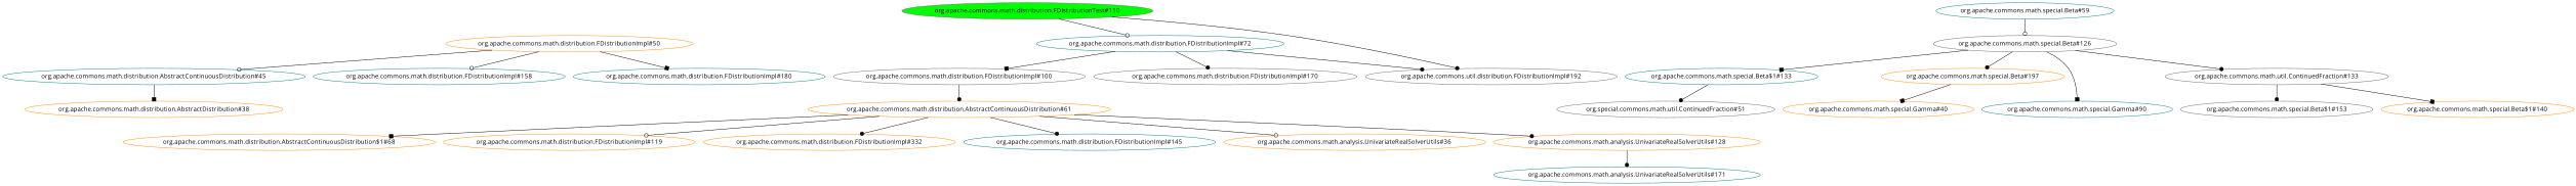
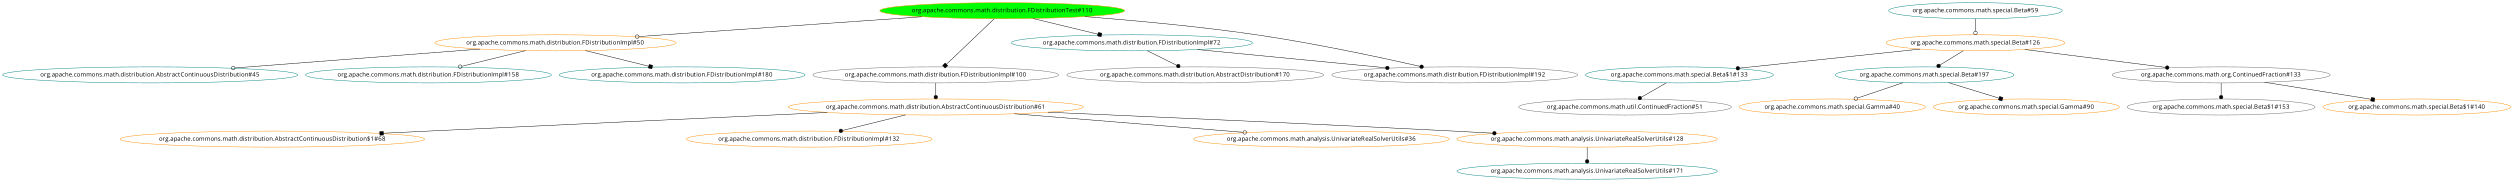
  digraph {
    fontname="Open Sans"
    node [color=darkorange fontname="Open Sans"]
    edge [arrowhead=dot fontname="Open Sans"]
-   "org.apache.commons.math.distribution.FDistributionTest#110" [color=gray40 fillcolor=green style=filled]
+   "org.apache.commons.math.distribution.FDistributionTest#110" [fillcolor=green style=filled]
    "org.apache.commons.math.distribution.FDistributionImpl#50"
    "org.apache.commons.math.distribution.FDistributionImpl#72" [color=teal]
    "org.apache.commons.math.distribution.FDistributionImpl#100" [color=gray40]
-   "org.apache.commons.math.distribution.FDistributionImpl#192" [color=gray40 label="org.apache.commons.util.distribution.FDistributionImpl#192"]
+   "org.apache.commons.math.distribution.FDistributionImpl#192" [color=gray40]
    "org.apache.commons.math.distribution.AbstractContinuousDistribution#45" [color=teal]
    "org.apache.commons.math.distribution.FDistributionImpl#158" [color=teal]
    "org.apache.commons.math.distribution.FDistributionImpl#180" [color=teal]
-   "org.apache.commons.math.distribution.FDistributionImpl#170" [color=gray40]
+   "org.apache.commons.math.distribution.FDistributionImpl#170" [color=gray40 label="org.apache.commons.math.distribution.AbstractDistribution#170"]
    "org.apache.commons.math.distribution.AbstractContinuousDistribution#61"
-   "org.apache.commons.math.distribution.AbstractDistribution#38"
    "org.apache.commons.math.special.Beta#59" [color=teal]
-   "org.apache.commons.math.special.Beta#126" [color=gray40]
+   "org.apache.commons.math.special.Beta#126"
    "org.apache.commons.math.special.Beta$1#133" [color=teal]
-   "org.apache.commons.math.special.Beta#197"
-   "org.apache.commons.math.util.ContinuedFraction#133" [color=gray40]
-   "org.apache.commons.math.util.ContinuedFraction#51" [color=gray40 label="org.special.commons.math.util.ContinuedFraction#51"]
+   "org.apache.commons.math.special.Beta#197" [color=teal]
+   "org.apache.commons.math.util.ContinuedFraction#133" [color=gray40 label="org.apache.commons.math.org.ContinuedFraction#133"]
+   "org.apache.commons.math.util.ContinuedFraction#51" [color=gray40]
    "org.apache.commons.math.special.Gamma#40"
-   "org.apache.commons.math.special.Gamma#90" [color=teal]
+   "org.apache.commons.math.special.Gamma#90"
    "org.apache.commons.math.special.Beta$1#153" [color=gray40]
    "org.apache.commons.math.special.Beta$1#140"
    "org.apache.commons.math.distribution.AbstractContinuousDistribution$1#68"
-   "org.apache.commons.math.distribution.FDistributionImpl#119"
-   "org.apache.commons.math.distribution.FDistributionImpl#132" [label="org.apache.commons.math.distribution.FDistributionImpl#332"]
-   "org.apache.commons.math.distribution.FDistributionImpl#145" [color=teal]
+   "org.apache.commons.math.distribution.FDistributionImpl#132"
    "org.apache.commons.math.analysis.UnivariateRealSolverUtils#36"
    "org.apache.commons.math.analysis.UnivariateRealSolverUtils#128"
    "org.apache.commons.math.analysis.UnivariateRealSolverUtils#171" [color=teal]
-   "org.apache.commons.math.distribution.FDistributionTest#110" -> "org.apache.commons.math.distribution.FDistributionImpl#72" [arrowhead=odot]
-   "org.apache.commons.math.distribution.FDistributionImpl#72" -> "org.apache.commons.math.distribution.FDistributionImpl#100" [arrowhead=box]
+   "org.apache.commons.math.distribution.FDistributionTest#110" -> "org.apache.commons.math.distribution.FDistributionImpl#50" [arrowhead=odot]
+   "org.apache.commons.math.distribution.FDistributionTest#110" -> "org.apache.commons.math.distribution.FDistributionImpl#72" [arrowhead=box]
+   "org.apache.commons.math.distribution.FDistributionTest#110" -> "org.apache.commons.math.distribution.FDistributionImpl#100" [arrowhead=box]
    "org.apache.commons.math.distribution.FDistributionTest#110" -> "org.apache.commons.math.distribution.FDistributionImpl#192"
    "org.apache.commons.math.distribution.FDistributionImpl#50" -> "org.apache.commons.math.distribution.AbstractContinuousDistribution#45" [arrowhead=odot]
    "org.apache.commons.math.distribution.FDistributionImpl#50" -> "org.apache.commons.math.distribution.FDistributionImpl#158" [arrowhead=odot]
    "org.apache.commons.math.distribution.FDistributionImpl#50" -> "org.apache.commons.math.distribution.FDistributionImpl#180" [arrowhead=box]
    "org.apache.commons.math.distribution.FDistributionImpl#72" -> "org.apache.commons.math.distribution.FDistributionImpl#192"
    "org.apache.commons.math.distribution.FDistributionImpl#72" -> "org.apache.commons.math.distribution.FDistributionImpl#170"
    "org.apache.commons.math.distribution.FDistributionImpl#100" -> "org.apache.commons.math.distribution.AbstractContinuousDistribution#61"
-   "org.apache.commons.math.distribution.AbstractContinuousDistribution#45" -> "org.apache.commons.math.distribution.AbstractDistribution#38" [arrowhead=box]
    "org.apache.commons.math.distribution.AbstractContinuousDistribution#61" -> "org.apache.commons.math.distribution.AbstractContinuousDistribution$1#68" [arrowhead=box]
-   "org.apache.commons.math.distribution.AbstractContinuousDistribution#61" -> "org.apache.commons.math.distribution.FDistributionImpl#119" [arrowhead=odot]
    "org.apache.commons.math.distribution.AbstractContinuousDistribution#61" -> "org.apache.commons.math.distribution.FDistributionImpl#132"
-   "org.apache.commons.math.distribution.AbstractContinuousDistribution#61" -> "org.apache.commons.math.distribution.FDistributionImpl#145"
    "org.apache.commons.math.distribution.AbstractContinuousDistribution#61" -> "org.apache.commons.math.analysis.UnivariateRealSolverUtils#36" [arrowhead=odot]
    "org.apache.commons.math.distribution.AbstractContinuousDistribution#61" -> "org.apache.commons.math.analysis.UnivariateRealSolverUtils#128"
    "org.apache.commons.math.special.Beta#59" -> "org.apache.commons.math.special.Beta#126" [arrowhead=odot]
-   "org.apache.commons.math.special.Beta#126" -> "org.apache.commons.math.special.Beta$1#133" [arrowhead=box]
+   "org.apache.commons.math.special.Beta#126" -> "org.apache.commons.math.special.Beta$1#133"
    "org.apache.commons.math.special.Beta#126" -> "org.apache.commons.math.special.Beta#197"
    "org.apache.commons.math.special.Beta#126" -> "org.apache.commons.math.util.ContinuedFraction#133"
    "org.apache.commons.math.special.Beta$1#133" -> "org.apache.commons.math.util.ContinuedFraction#51"
-   "org.apache.commons.math.special.Beta#197" -> "org.apache.commons.math.special.Gamma#40" [arrowhead=box]
-   "org.apache.commons.math.special.Beta#126" -> "org.apache.commons.math.special.Gamma#90" [arrowhead=box]
+   "org.apache.commons.math.special.Beta#197" -> "org.apache.commons.math.special.Gamma#40" [arrowhead=odot]
+   "org.apache.commons.math.special.Beta#197" -> "org.apache.commons.math.special.Gamma#90" [arrowhead=box]
    "org.apache.commons.math.util.ContinuedFraction#133" -> "org.apache.commons.math.special.Beta$1#153"
    "org.apache.commons.math.util.ContinuedFraction#133" -> "org.apache.commons.math.special.Beta$1#140" [arrowhead=box]
    "org.apache.commons.math.analysis.UnivariateRealSolverUtils#128" -> "org.apache.commons.math.analysis.UnivariateRealSolverUtils#171"
  }
